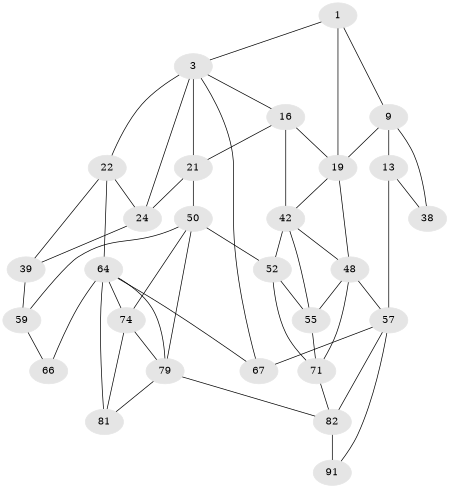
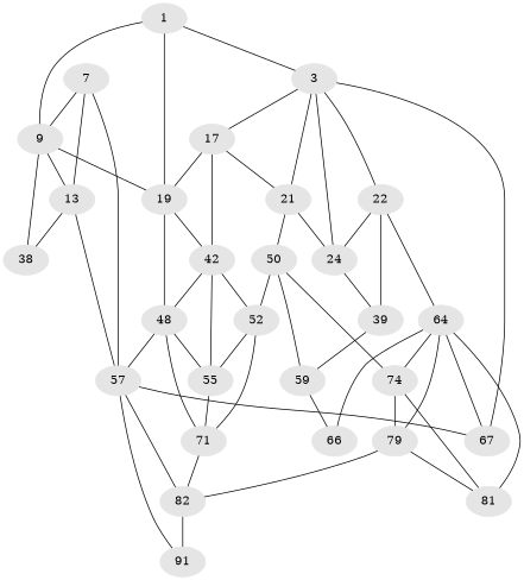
  graph {
    node [color=gray90 style=filled]
    1 [super="+8+2"]
    3 [super="+16+4"]
    9 [super="+10+25"]
    19 [super="+27"]
-   17 [super="+18+31" label=16]
+   17 [super="+18+31"]
    21 [super="+30"]
    22 [super="+23+32"]
    24 [super="+33"]
    67
    13 [super="+14+49"]
    38
    42 [super="+43"]
    48 [super="+56"]
+   7 [super="+11"]
    57 [super="+58+63"]
    50 [super="+61+51"]
    39 [super="+47+40"]
    64 [super="+68+65"]
    82 [super="+83+87"]
    91
    52 [super="+53+69"]
    55 [super="+70"]
    71 [super="+76"]
    59 [super="+60"]
    74 [super="+78"]
    79 [super="+86"]
    66
    81 [super="+88"]
    1 -- 3
    1 -- 9
    1 -- 19
    3 -- 17
    3 -- 21 [weight=2]
    3 -- 22 [weight=2]
    3 -- 24
    3 -- 67
    9 -- 19 [weight=2]
    9 -- 13 [weight=2]
    9 -- 38 [weight=2]
    19 -- 42
    19 -- 48
    17 -- 19
    17 -- 21
    17 -- 42 [weight=2]
    21 -- 24
    21 -- 50
    22 -- 24
    22 -- 39 [weight=2]
    22 -- 64
    24 -- 39
    13 -- 38
    13 -- 57
    42 -- 48
    42 -- 52 [weight=2]
    42 -- 55
    48 -- 57
    48 -- 55
    48 -- 71
+   7 -- 9
+   7 -- 13
+   7 -- 57
    57 -- 67 [weight=2]
    57 -- 82
    57 -- 91
    50 -- 52 [weight=2]
    50 -- 59
    50 -- 74
-   50 -- 79
    39 -- 59 [weight=2]
    64 -- 67
    64 -- 74
    64 -- 79
    64 -- 66 [weight=2]
    64 -- 81 [weight=2]
    82 -- 91 [weight=2]
    52 -- 55
    52 -- 71
    55 -- 71
    71 -- 82
    59 -- 66
    74 -- 79
    74 -- 81
    79 -- 82
    79 -- 81
  }
